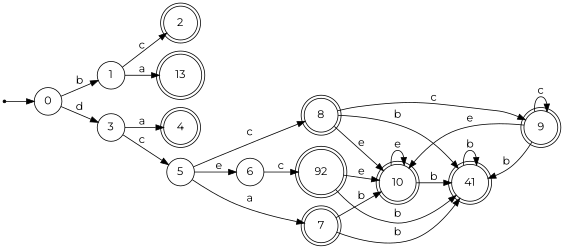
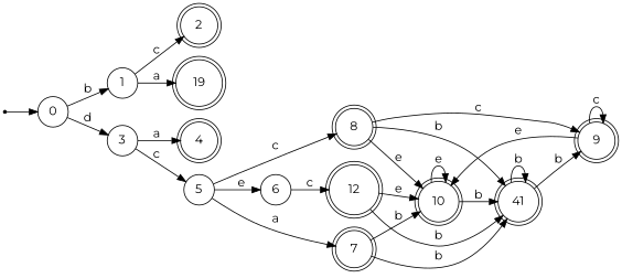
  digraph {
    fontname=Montserrat
    rankdir=LR
    node [fontname=Montserrat shape=doublecircle]
    edge [fontname=Montserrat]
    dummy0 [shape=point]
    0 [shape=circle]
    1 [shape=circle]
    3 [shape=circle]
    2
-   13
+   13 [label=19]
    4
    5 [shape=circle]
    6 [shape=circle]
    7
    8
-   12 [label=92]
+   12
    10
    n14 [label=41]
    9
    dummy0 -> 0
    0 -> 1 [label=b]
    0 -> 3 [label=d]
    1 -> 2 [label=c]
    1 -> 13 [label=a]
    3 -> 4 [label=a]
    3 -> 5 [label=c]
    5 -> 6 [label=e]
    5 -> 7 [label=a]
    5 -> 8 [label=c]
    6 -> 12 [label=c]
    7 -> 10 [label=b]
    7 -> n14 [label=b]
    8 -> 10 [label=e]
    8 -> n14 [label=b]
    8 -> 9 [label=c]
    12 -> 10 [label=e]
    12 -> n14 [label=b]
    10 -> 10 [label=e]
    10 -> n14 [label=b]
    n14 -> n14 [label=b]
    9 -> 10 [label=e]
-   9 -> n14 [label=b]
+   n14 -> 9 [label=b]
    9 -> 9 [label=c]
  }
